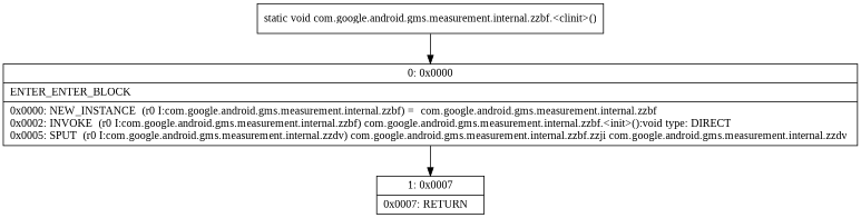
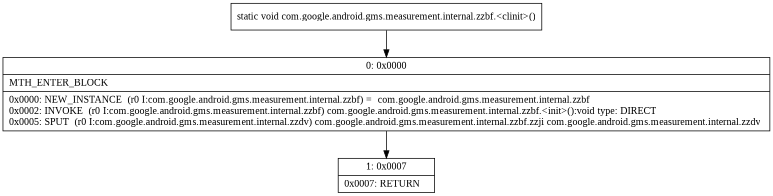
  digraph {
    fontname="Liberation Serif"
    node [shape=record fontname="Liberation Serif"]
    edge [fontname="Liberation Serif"]
-   n1 [label="{0\:\ 0x0000|ENTER_ENTER_BLOCK\l|0x0000: NEW_INSTANCE  (r0 I:com.google.android.gms.measurement.internal.zzbf) =  com.google.android.gms.measurement.internal.zzbf \l0x0002: INVOKE  (r0 I:com.google.android.gms.measurement.internal.zzbf) com.google.android.gms.measurement.internal.zzbf.\<init\>():void type: DIRECT \l0x0005: SPUT  (r0 I:com.google.android.gms.measurement.internal.zzdv) com.google.android.gms.measurement.internal.zzbf.zzji com.google.android.gms.measurement.internal.zzdv \l}"]
+   n1 [label="{0\:\ 0x0000|MTH_ENTER_BLOCK\l|0x0000: NEW_INSTANCE  (r0 I:com.google.android.gms.measurement.internal.zzbf) =  com.google.android.gms.measurement.internal.zzbf \l0x0002: INVOKE  (r0 I:com.google.android.gms.measurement.internal.zzbf) com.google.android.gms.measurement.internal.zzbf.\<init\>():void type: DIRECT \l0x0005: SPUT  (r0 I:com.google.android.gms.measurement.internal.zzdv) com.google.android.gms.measurement.internal.zzbf.zzji com.google.android.gms.measurement.internal.zzdv \l}"]
    n2 [label="{1\:\ 0x0007|0x0007: RETURN   \l}"]
    n3 [label="{static void com.google.android.gms.measurement.internal.zzbf.\<clinit\>() }"]
    n1 -> n2
    n3 -> n1
  }
